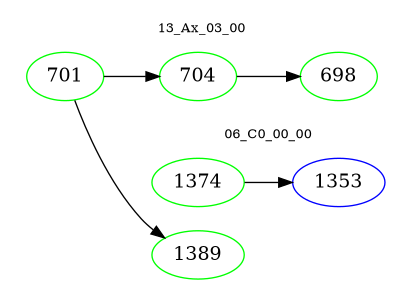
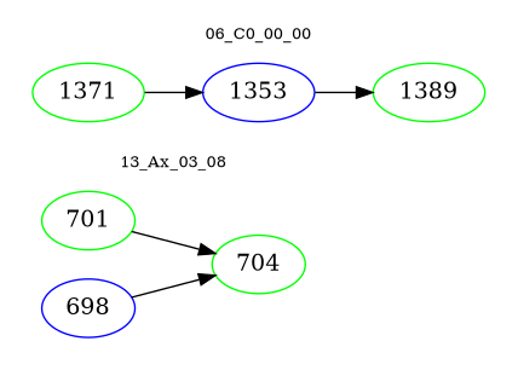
  digraph {
    rankdir=LR
    node [color=green]
    edge [color=black]
    n1 [label=701]
-   n2 [label=698]
+   n2 [color=blue label=698]
    n3 [label=704]
-   n4 [label=1374]
+   n4 [label=1371]
    n5 [color=blue label=1353]
    n6 [label=1389]
    subgraph cluster_1 {
      color=white
      fontsize=10
-     label="13_Ax_03_00"
+     label="13_Ax_03_08"
      n1
      n2
      n3
    }
    subgraph cluster_2 {
      color=white
      fontsize=10
      label="06_C0_00_00"
      n4
      n5
      n6
    }
    n1 -> n3
-   n3 -> n2
+   n2 -> n3
    n4 -> n5
-   n1 -> n6
+   n5 -> n6
  }
